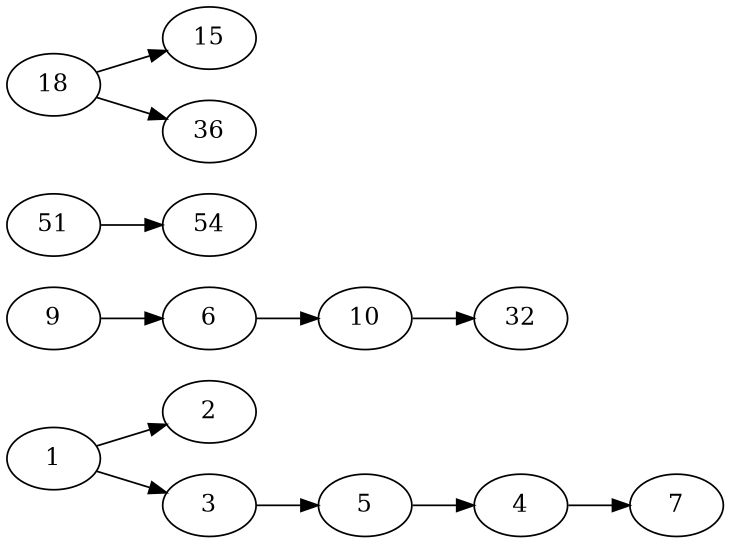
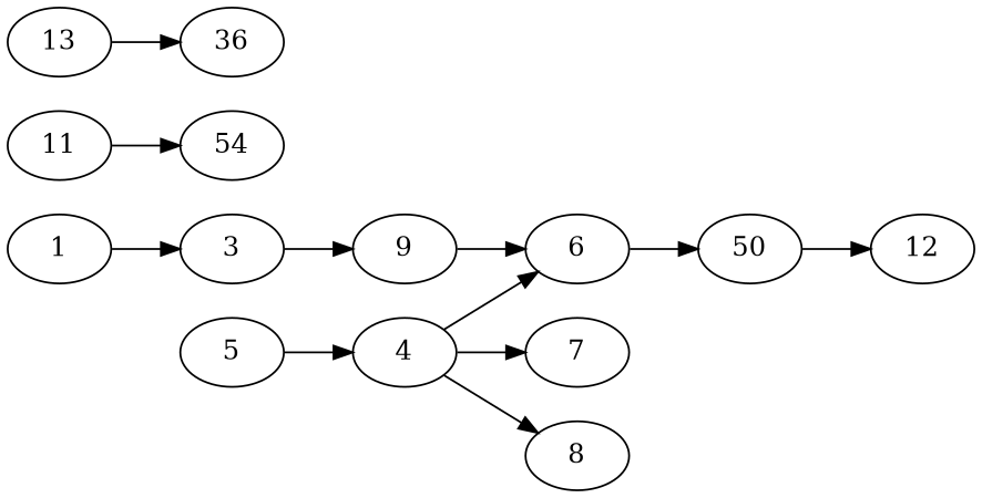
  digraph {
    rankdir=LR
    node [alpha=0.06]
    1 [alpha=0.01 expect_size=3799912185593856000]
-   2 [alpha=0.19 expect_size=11785390260224000]
    3 [alpha=0.05 expect_size=1930394938340540416]
    5 [alpha=0.07 expect_size=1869645395637488]
    4 [alpha=0.04 expect_size=5515802305387705]
    6 [expect_size=3098645029084186]
    7 [alpha=0.03 expect_size=2359454281356017664]
-   10 [alpha=0.01 expect_size=4347849435019498]
+   8 [expect_size=2810441577196075]
+   10 [alpha=0.01 expect_size=4347849435019498 label=50]
    9 [alpha=0.17 expect_size=315062699067680]
-   12 [alpha=0.18 expect_size=16979721581746706 label=32]
-   11 [alpha=0.02 expect_size=8621493070979328 label=51]
+   12 [alpha=0.18 expect_size=16979721581746706]
+   11 [alpha=0.02 expect_size=8621493070979328]
    n13 [alpha=0.02 expect_size=1173358450789560 label=54]
-   13 [expect_size=18331165735186 label=18]
-   15 [alpha=0.11 expect_size=61613100262485]
+   13 [expect_size=18331165735186]
    n16 [alpha=0.14 expect_size=29264312205158316 label=36]
-   1 -> 2
    1 -> 3
-   3 -> 5
+   3 -> 9
    5 -> 4
+   4 -> 6
    4 -> 7
+   4 -> 8
    6 -> 10
    10 -> 12
    9 -> 6
    11 -> n13
-   13 -> 15
    13 -> n16
  }
